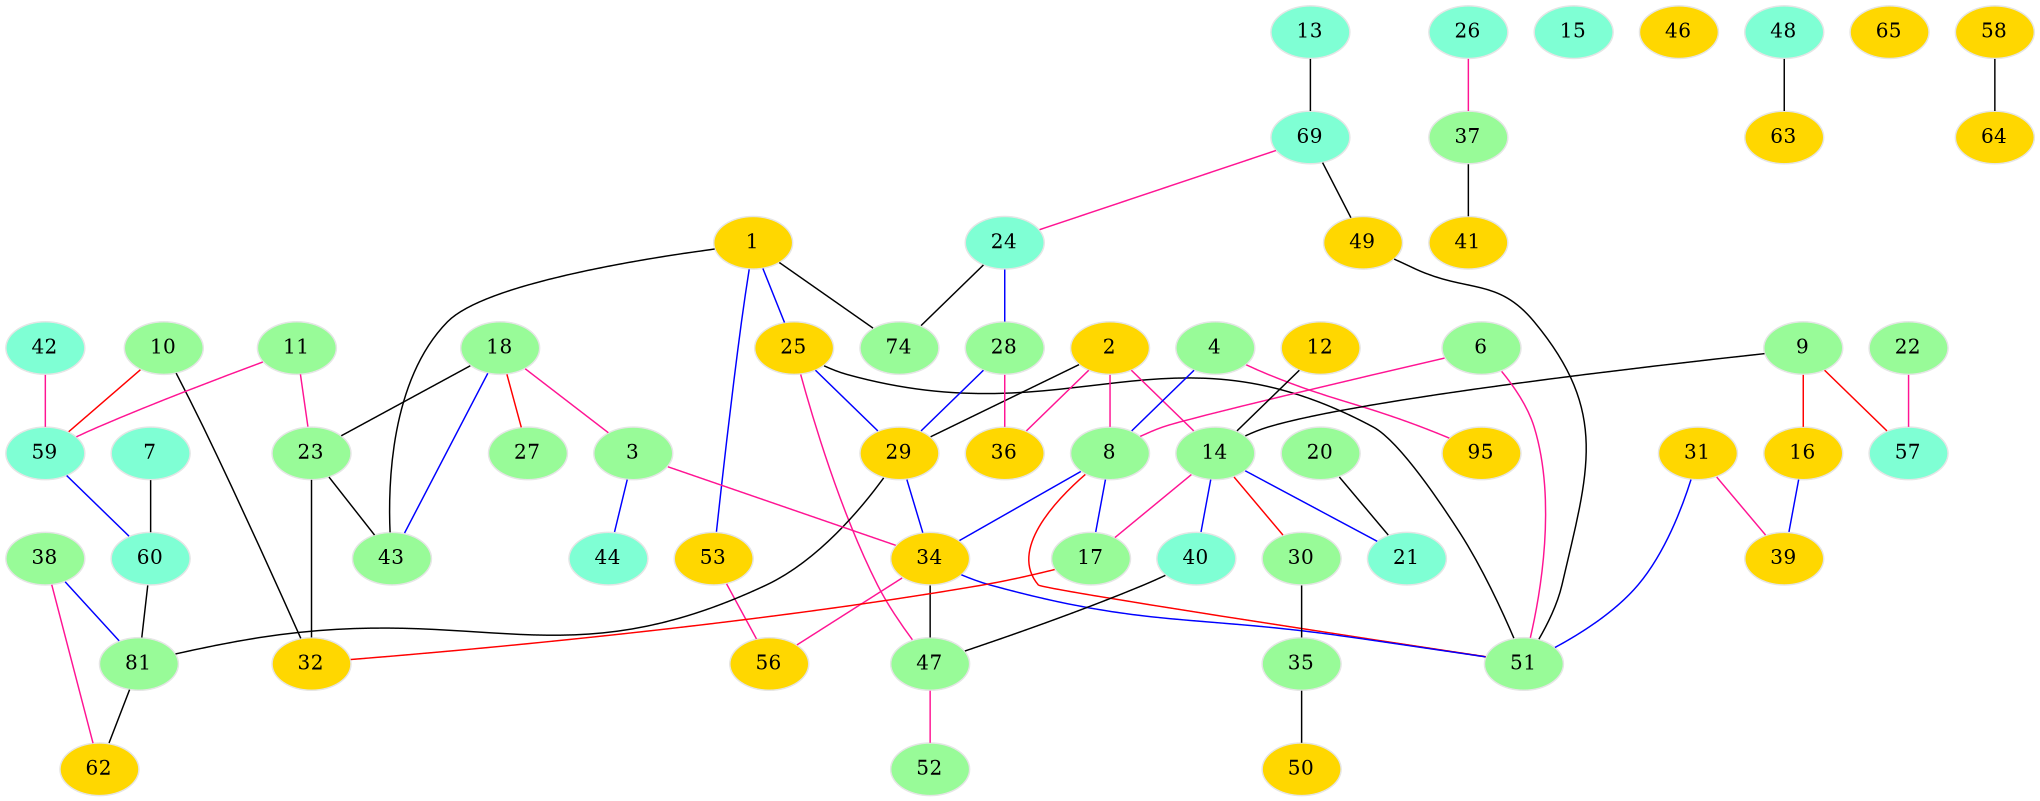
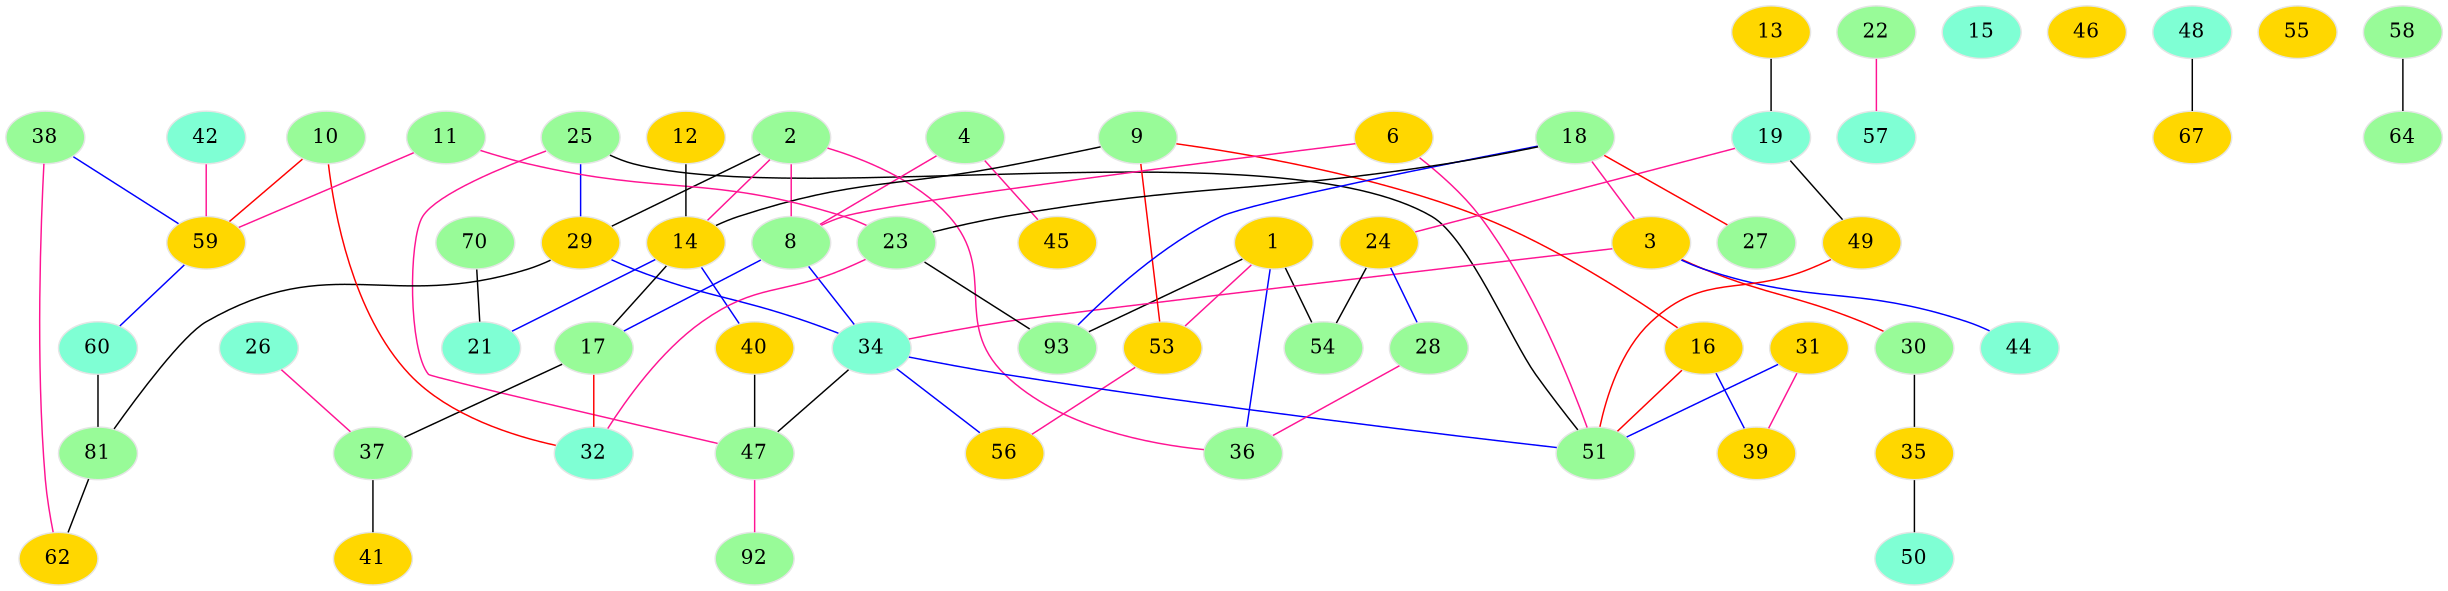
  graph {
    node [color=gray90 fillcolor=palegreen style=filled]
    edge [color=black]
    1 [fillcolor=gold]
-   25 [fillcolor=gold]
-   43
+   25
+   43 [label=93]
    53 [fillcolor=gold]
-   54 [label=74]
+   54
    29 [fillcolor=gold]
    51
    47
    56 [fillcolor=gold]
-   2 [fillcolor=gold]
+   2
    8
-   14
-   36 [fillcolor=gold]
-   34 [fillcolor=gold]
+   14 [fillcolor=gold]
+   36
+   34 [fillcolor=aquamarine]
    17
    21 [fillcolor=aquamarine]
    30
-   40 [fillcolor=aquamarine]
+   40 [fillcolor=gold]
    n19 [label=81]
-   3
+   3 [fillcolor=gold]
    44 [fillcolor=aquamarine]
    4
-   45 [fillcolor=gold label=95]
+   45 [fillcolor=gold]
    9
    57 [fillcolor=aquamarine]
    16 [fillcolor=gold]
-   6
-   7 [fillcolor=aquamarine]
+   6 [fillcolor=gold]
    60 [fillcolor=aquamarine]
-   32 [fillcolor=gold]
+   32 [fillcolor=aquamarine]
    37
    39 [fillcolor=gold]
    10
-   59 [fillcolor=aquamarine]
+   59 [fillcolor=gold]
    11
    23
    12 [fillcolor=gold]
-   13 [fillcolor=aquamarine]
-   19 [fillcolor=aquamarine label=69]
-   24 [fillcolor=aquamarine]
+   13 [fillcolor=gold]
+   19 [fillcolor=aquamarine]
+   24 [fillcolor=gold]
    49 [fillcolor=gold]
-   35
+   35 [fillcolor=gold]
    15 [fillcolor=aquamarine]
    41 [fillcolor=gold]
    18
    27
    28
-   20
+   20 [label=70]
    22
-   52
+   52 [label=92]
    26 [fillcolor=aquamarine]
    62 [fillcolor=gold]
-   50 [fillcolor=gold]
+   50 [fillcolor=aquamarine]
    31 [fillcolor=gold]
    38
    42 [fillcolor=aquamarine]
    46 [fillcolor=gold]
    48 [fillcolor=aquamarine]
-   63 [fillcolor=gold]
-   55 [fillcolor=gold label=65]
-   58 [fillcolor=gold]
-   64 [fillcolor=gold]
-   1 -- 25 [color=blue]
+   63 [fillcolor=gold label=67]
+   55 [fillcolor=gold]
+   58
+   64
+   1 -- 36 [color=blue]
    1 -- 43
-   1 -- 53 [color=blue]
+   1 -- 53 [color=deeppink]
    1 -- 54
    25 -- 29 [color=blue]
    25 -- 51
    25 -- 47 [color=deeppink]
    53 -- 56 [color=deeppink]
    29 -- 34 [color=blue]
    29 -- n19
    47 -- 52 [color=deeppink]
    2 -- 29
    2 -- 8 [color=deeppink]
    2 -- 14 [color=deeppink]
    2 -- 36 [color=deeppink]
    8 -- 34 [color=blue]
    8 -- 17 [color=blue]
-   14 -- 17 [color=deeppink]
+   14 -- 17
    14 -- 21 [color=blue]
-   14 -- 30 [color=red]
+   3 -- 30 [color=red]
    14 -- 40 [color=blue]
    34 -- 51 [color=blue]
    34 -- 47
-   34 -- 56 [color=deeppink]
+   34 -- 56 [color=blue]
    17 -- 32 [color=red]
+   17 -- 37
    30 -- 35
    40 -- 47
    n19 -- 62
    3 -- 34 [color=deeppink]
    3 -- 44 [color=blue]
-   4 -- 8 [color=blue]
+   4 -- 8 [color=deeppink]
    4 -- 45 [color=deeppink]
    9 -- 14
-   9 -- 57 [color=red]
+   9 -- 53 [color=red]
    9 -- 16 [color=red]
-   8 -- 51 [color=red]
+   16 -- 51 [color=red]
    16 -- 39 [color=blue]
    6 -- 51 [color=deeppink]
    6 -- 8 [color=deeppink]
-   7 -- 60
    60 -- n19
    37 -- 41
-   10 -- 32
+   10 -- 32 [color=red]
    10 -- 59 [color=red]
    59 -- 60 [color=blue]
    11 -- 59 [color=deeppink]
    11 -- 23 [color=deeppink]
    23 -- 43
-   23 -- 32
+   23 -- 32 [color=deeppink]
    12 -- 14
    13 -- 19
    19 -- 24 [color=deeppink]
    19 -- 49
    24 -- 54
    24 -- 28 [color=blue]
-   49 -- 51
+   49 -- 51 [color=red]
    35 -- 50
    18 -- 43 [color=blue]
    18 -- 3 [color=deeppink]
    18 -- 23
    18 -- 27 [color=red]
-   28 -- 29 [color=blue]
    28 -- 36 [color=deeppink]
    20 -- 21
    22 -- 57 [color=deeppink]
    26 -- 37 [color=deeppink]
    31 -- 51 [color=blue]
    31 -- 39 [color=deeppink]
-   38 -- n19 [color=blue]
+   38 -- 59 [color=blue]
    38 -- 62 [color=deeppink]
    42 -- 59 [color=deeppink]
    48 -- 63
    58 -- 64
  }
